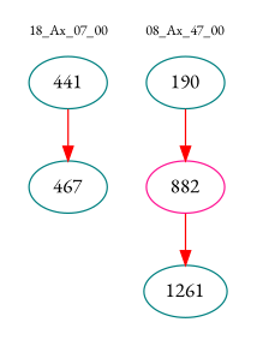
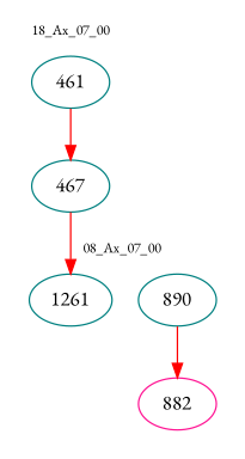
  digraph {
    fontname="EB Garamond"
    node [color=teal fontname="EB Garamond"]
    edge [color=red fontname="EB Garamond"]
-   n1 [label=441]
+   n1 [label=461]
    n2 [label=467]
    n3 [color=deeppink label=882]
-   n4 [label=190]
+   n4 [label=890]
    n5 [label=1261]
    subgraph cluster_1 {
      color=white
      fontsize=10
      label="18_Ax_07_00"
      n1
      n2
    }
    subgraph cluster_2 {
      color=white
      fontsize=10
-     label="08_Ax_47_00"
+     label="08_Ax_07_00"
      n3
      n4
      n5
    }
    n1 -> n2
-   n3 -> n5
+   n2 -> n5
    n4 -> n3
  }
